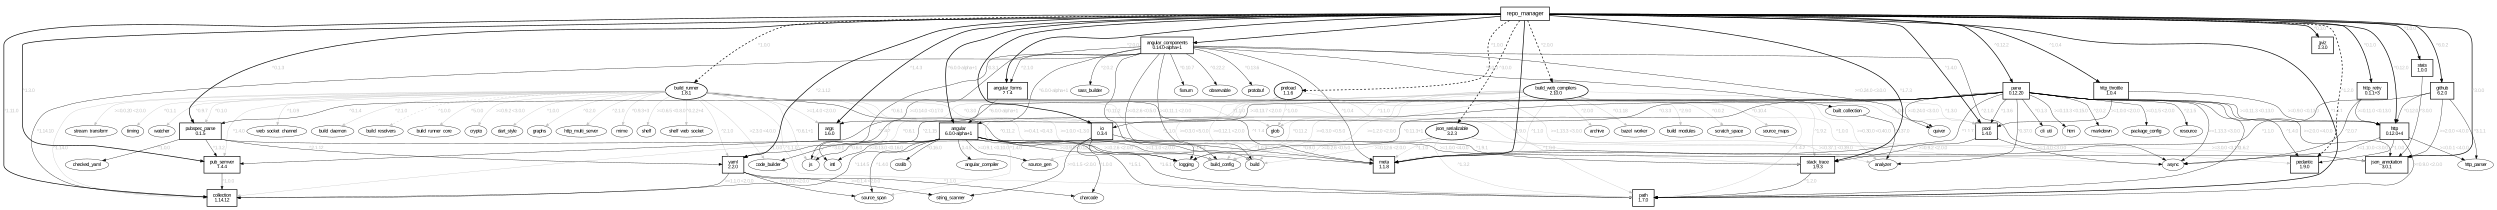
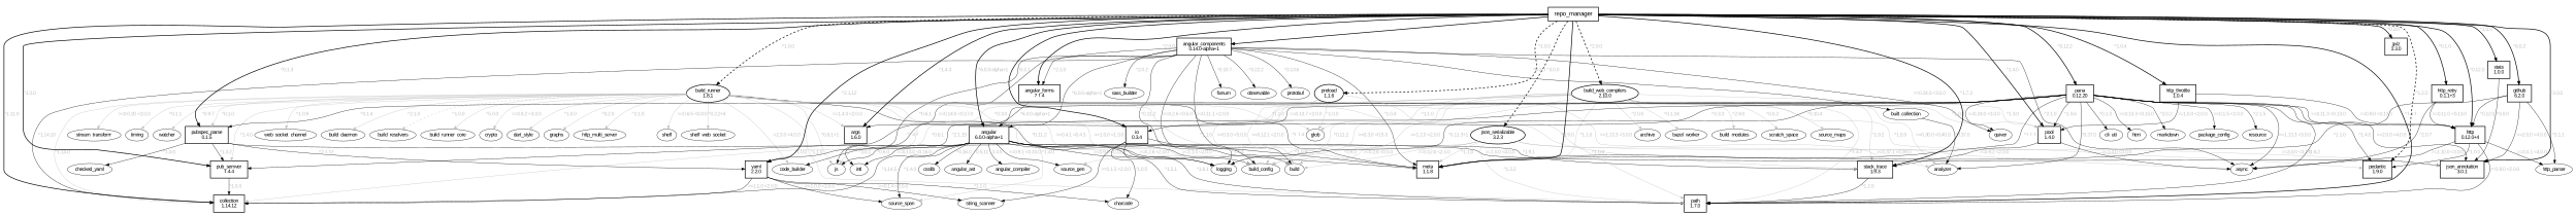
  digraph {
    fontname="Liberation Sans"
    nodesep=0.2
    node [fontname="Liberation Sans"]
    edge [fontcolor=gray fontname="Liberation Sans"]
    n1 [label="angular\n6.0.0-alpha+1" margin="0.25,0.15" shape=box style=bold]
+   angular_ast
    angular_compiler
    build
    build_config
    code_builder
    n7 [label="collection\n1.14.12" margin="0.25,0.15" shape=box style=bold]
    csslib
    intl
    js
    logging
    n12 [label="meta\n1.1.8" margin="0.25,0.15" shape=box style=bold]
    n13 [label="path\n1.7.0" margin="0.25,0.15" shape=box style=bold]
    source_gen
    source_span
    n16 [label="stack_trace\n1.9.3" margin="0.25,0.15" shape=box style=bold]
    n17 [label="angular_components\n0.14.0-alpha+1" margin="0.25,0.15" shape=box style=bold]
    n18 [label="angular_forms\n2.1.4" margin="0.25,0.15" shape=box style=bold]
    async
    built_collection
    fixnum
    observable
    protobuf
    quiver
    sass_builder
    analyzer
    n27 [label="args\n1.6.0" margin="0.25,0.15" shape=box style=bold]
    n28 [label="build_runner\n1.8.1" style=bold]
    build_daemon
    build_resolvers
    build_runner_core
    crypto
    dart_style
    glob
    graphs
    http_multi_server
    n37 [label="io\n0.3.4" margin="0.25,0.15" shape=box style=bold]
-   mime
    n39 [label="pedantic\n1.9.0" margin="0.25,0.15" shape=box style=bold]
    n40 [label="pool\n1.4.0" margin="0.25,0.15" shape=box style=bold]
    n41 [label="pub_semver\n1.4.4" margin="0.25,0.15" shape=box style=bold]
    n42 [label="pubspec_parse\n0.1.5" margin="0.25,0.15" shape=box style=bold]
    shelf
    shelf_web_socket
    stream_transform
    timing
    watcher
    web_socket_channel
    n49 [label="yaml\n2.2.0" margin="0.25,0.15" shape=box style=bold]
    charcode
    string_scanner
    n52 [label="json_annotation\n3.0.1" margin="0.25,0.15" shape=box style=bold]
    checked_yaml
    n54 [label="build_web_compilers\n2.10.0" style=bold]
    archive
    bazel_worker
    build_modules
    scratch_space
    source_maps
    n60 [label="github\n6.2.0" margin="0.25,0.15" shape=box style=bold]
    n61 [label="http\n0.12.0+4" margin="0.25,0.15" shape=box style=bold]
    http_parser
    n63 [label="gviz\n0.3.0" margin="0.25,0.15" shape=box style=bold]
    n64 [label="http_retry\n0.1.1+3" margin="0.25,0.15" shape=box style=bold]
    n65 [label="http_throttle\n1.0.4" margin="0.25,0.15" shape=box style=bold]
    n66 [label="json_serializable\n3.2.3" style=bold]
    n67 [label="pana\n0.12.20" margin="0.25,0.15" shape=box style=bold]
    cli_util
    html
    markdown
    package_config
    resource
    n73 [label="preload\n1.1.6" style=bold]
    n74 [fontsize=18 label=repo_manager margin="0.25,0.15" shape=box style=bold]
    n75 [label="stats\n1.0.0" margin="0.25,0.15" shape=box style=bold]
+   n1 -> angular_ast [label="0.5.11"]
    n1 -> angular_compiler [label="0.4.5"]
    n1 -> build [label=">=1.1.0 <2.0.0"]
    n1 -> build_config [label=">=0.2.6 <2.0.0"]
    n1 -> code_builder [label="^3.0.1"]
    n1 -> n7 [label="^1.14.5"]
    n1 -> csslib [label="^0.16.0"]
    n1 -> intl [label=">=0.13.0 <0.16.0"]
    n1 -> js [label="^0.6.0"]
    n1 -> logging [label=">=0.9.0 <0.12.0"]
    n1 -> n12 [label="^1.1.4"]
    n1 -> n13 [label="^1.6.1"]
    n1 -> source_gen [label=">=0.9.1 <0.10.0"]
    n1 -> source_span [label="^1.4.0"]
    n1 -> n16 [label="^1.9.1"]
    n16 -> n13 [label="^1.2.0"]
    n17 -> n1 [label="^6.0.0-alpha+1"]
    n17 -> build [label=">=0.11.1 <2.0.0"]
    n17 -> build_config [label=">=0.2.6 <0.5.0"]
    n17 -> n7 [label="^1.14.10"]
    n17 -> intl [label=">=0.14.0 <0.17.0"]
    n17 -> js [label="^0.6.1"]
    n17 -> logging [label="^0.11.2"]
    n17 -> n12 [label="^1.0.4"]
    n17 -> n18 [label="^2.1.0"]
    n17 -> async [label="^2.1.0"]
    n17 -> built_collection [label="^4.0.0"]
    n17 -> fixnum [label="^0.10.7"]
    n17 -> observable [label="^0.22.2"]
    n17 -> protobuf [label="^0.13.6"]
    n17 -> quiver [label=">=0.24.0 <3.0.0"]
    n17 -> sass_builder [label="^2.0.2"]
    n18 -> n1 [label="^6.0.0-alpha+1"]
    n18 -> n12 [label="^1.1.4"]
    built_collection -> analyzer [label="^0.37.0"]
    n28 -> build [color=gray label=">=1.0.0 <1.3.0"]
    n28 -> build_config [color=gray label=">=0.4.1 <0.4.3"]
    n28 -> code_builder [color=gray label=">2.3.0 <4.0.0"]
    n28 -> n7 [color=gray label="^1.14.0"]
    n28 -> js [color=gray label="^0.6.1+1"]
    n28 -> logging [color=black label="^0.11.2"]
    n28 -> n12 [color=gray label="^1.1.0"]
    n28 -> n13 [color=gray label="^1.1.0"]
    n28 -> n16 [color=gray label="^1.9.0"]
    n28 -> async [color=gray label=">=1.13.3 <3.0.0"]
    n28 -> n27 [color=gray label=">=1.4.0 <2.0.0"]
    n28 -> build_daemon [color=gray label="^2.1.0"]
    n28 -> build_resolvers [color=gray label="^1.0.0" style=dashed]
    n28 -> build_runner_core [color=gray label="^5.0.0"]
    n28 -> crypto [color=gray label=">=0.9.2 <3.0.0"]
    n28 -> dart_style [color=gray label="^1.0.0"]
    n28 -> glob [color=gray label="^1.1.0"]
    n28 -> graphs [color=gray label="^0.2.0"]
    n28 -> http_multi_server [color=gray label="^2.1.0"]
    n28 -> n37 [color=gray label="^0.3.0"]
-   n28 -> mime [color=gray label="^0.9.3+3"]
    n28 -> n39 [color=gray label="^1.0.0"]
    n28 -> n40 [color=gray label="^1.0.0"]
    n28 -> n41 [color=gray label="^1.4.0"]
    n28 -> n42 [color=gray label="^0.1.0"]
    n28 -> shelf [color=gray label=">=0.6.5 <0.8.0"]
    n28 -> shelf_web_socket [color=gray label="^0.2.2+4"]
    n28 -> stream_transform [color=gray label=">=0.0.20 <2.0.0"]
    n28 -> timing [color=gray label="^0.1.1"]
    n28 -> watcher [color=gray label="^0.9.7"]
    n28 -> web_socket_channel [color=gray label="^1.0.9"]
-   n28 -> n49 [color=gray label="^2.1.0"]
    n37 -> n12 [label="^1.0.2"]
    n37 -> n13 [label="^1.5.1"]
    n37 -> charcode [label="^1.0.0"]
    n37 -> string_scanner [label=">=0.1.5 <2.0.0"]
    n40 -> n16 [label=">=0.9.2 <2.0.0"]
    n40 -> async [label=">=1.4.0 <3.0.0"]
    n41 -> n7 [label="^1.0.0"]
    n42 -> n41 [label="^1.3.2"]
    n42 -> n49 [label="^2.1.12"]
    n42 -> n52 [label=">=1.0.0 <4.0.0"]
    n42 -> checked_yaml [label="^1.0.0"]
    n49 -> n7 [label=">=1.1.0 <2.0.0"]
    n49 -> source_span [label=">=1.0.0 <2.0.0"]
    n49 -> charcode [label="^1.1.0"]
    n49 -> string_scanner [label=">=0.1.4 <2.0.0"]
    n54 -> build [color=gray label=">=1.2.0 <2.0.0"]
    n54 -> build_config [color=gray label=">=0.3.0 <0.5.0"]
    n54 -> n7 [color=gray label="^1.0.0"]
    n54 -> js [color=gray label="^0.6.1"]
    n54 -> logging [color=gray label="^0.11.2"]
    n54 -> n12 [color=gray label="^1.1.0"]
    n54 -> n13 [color=gray label="^1.4.2"]
    n54 -> source_span [color=gray label="^1.4.0"]
    n54 -> n16 [color=gray label="^1.9.2"]
    n54 -> analyzer [color=gray label=">=0.30.0 <0.40.0"]
    n54 -> glob [color=gray label="^1.1.0"]
    n54 -> n40 [color=gray label="^1.3.0"]
    n54 -> archive [color=gray label="^2.0.0"]
    n54 -> bazel_worker [color=gray label="^0.1.18"]
    n54 -> build_modules [color=gray label="^2.9.0"]
    n54 -> scratch_space [color=gray label="^0.0.2"]
    n54 -> source_maps [color=gray label="^0.10.4"]
    n60 -> n12 [label="^1.1.0"]
    n60 -> n52 [label=">=2.0.0 <4.0.0"]
    n60 -> n61 [label="^0.12.0"]
    n60 -> http_parser [label="^3.1.1"]
    n61 -> n13 [label=">=0.9.0 <2.0.0"]
    n61 -> async [label=">=1.10.0 <3.0.0"]
    n61 -> n39 [label="^1.0.0"]
    n61 -> http_parser [label=">=0.0.1 <4.0.0"]
    n64 -> async [label="^2.0.7"]
    n64 -> n61 [label=">=0.11.0 <0.13.0"]
    n65 -> n40 [label=">=1.0.0 <2.0.0"]
    n65 -> n61 [label=">=0.9.0 <0.13.0"]
    n66 -> build [color=gray label=">=0.12.6 <2.0.0"]
    n66 -> build_config [color=gray label=">=0.2.6 <0.5.0"]
    n66 -> n12 [color=gray label="^1.1.0"]
    n66 -> n13 [color=gray label="^1.3.2"]
    n66 -> source_gen [color=gray label="^0.9.0"]
    n66 -> analyzer [color=gray label=">=0.37.1 <0.39.0"]
    n66 -> n52 [color=gray label=">=3.0.0 <3.1.0"]
    n67 -> logging [label="^0.11.3+1"]
    n67 -> n12 [label="^1.1.7"]
    n67 -> n13 [label="^1.6.2"]
    n67 -> async [label=">=1.13.3 <3.0.0"]
    n67 -> quiver [label=">=0.24.0 <3.0.0"]
    n67 -> analyzer [label="^0.37.0"]
    n67 -> n27 [label=">=0.13.7 <2.0.0"]
    n67 -> n37 [label="^0.3.3"]
    n67 -> n39 [label="^1.4.0"]
    n67 -> n40 [label="^1.3.6"]
    n67 -> n41 [label="^1.4.2"]
    n67 -> n42 [label="^0.1.4"]
    n67 -> n49 [label="^2.1.15"]
    n67 -> n52 [label=">=2.0.0 <4.0.0"]
    n67 -> n61 [label=">=0.11.3 <0.13.0"]
    n67 -> cli_util [label="^0.1.3"]
    n67 -> html [label=">=0.13.3 <0.15.0"]
    n67 -> markdown [label="^2.0.2"]
    n67 -> package_config [label=">=0.1.5 <2.0.0"]
    n67 -> resource [label="^2.1.5"]
    n73 -> build [color=gray label=">=0.12.1 <2.0.0"]
    n73 -> build_config [color=gray label=">=0.3.0 <5.0.0"]
    n73 -> n13 [color=gray label="^1.0.0"]
    n73 -> glob [color=gray label="^1.0.0"]
    n74 -> n1 [label="^6.0.0-alpha+1" penwidth=2]
    n74 -> n7 [label="^1.11.0" penwidth=2]
    n74 -> n12 [penwidth=2]
    n74 -> n13 [label="^1.4.1" penwidth=2]
    n74 -> n16 [label="^1.7.3" penwidth=2]
    n74 -> n17 [penwidth=2]
    n74 -> n18 [label="^2.0.0" penwidth=2]
    n74 -> n27 [label="^1.4.3" penwidth=2]
    n74 -> n28 [label="^1.0.0" penwidth=2 style=dashed]
    n74 -> n37 [label="^0.3.1" penwidth=2]
    n74 -> n39 [label="^1.2.0" penwidth=2 style=dashed]
    n74 -> n40 [label="^1.4.0" penwidth=2]
    n74 -> n41 [label="^1.3.0" penwidth=2]
    n74 -> n42 [label="^0.1.3" penwidth=2]
    n74 -> n49 [label="^2.1.12" penwidth=2]
    n74 -> n52 [label="^3.0.0" penwidth=2]
    n74 -> n54 [label="^2.0.0" penwidth=2 style=dashed]
    n74 -> n60 [label="^6.0.2" penwidth=2]
    n74 -> n61 [label="^0.12.0" penwidth=2]
    n74 -> n63 [label="^0.3.0" penwidth=2]
    n74 -> n64 [label="^0.1.0" penwidth=2]
    n74 -> n65 [label="^1.0.4" penwidth=2]
    n74 -> n66 [label="^3.0.0" penwidth=2 style=dashed]
    n74 -> n67 [label="^0.12.2" penwidth=2]
    n74 -> n73 [label="^1.0.0" penwidth=2 style=dashed]
    n74 -> n75 [label="^1.0.0" penwidth=2]
    n75 -> n52 [label="^3.0.0"]
  }
